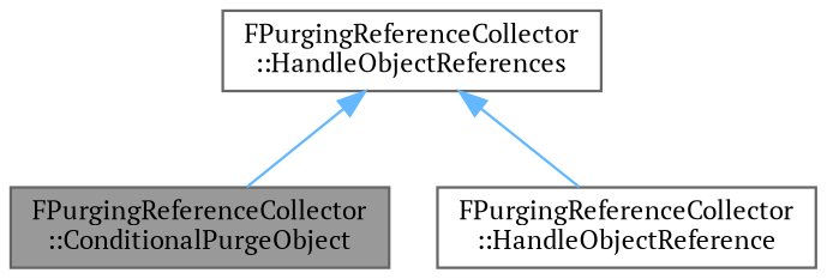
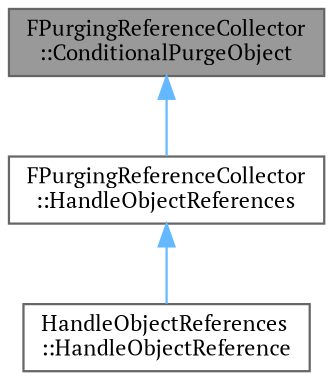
  digraph {
    fontname="PT Serif"
    rankdir=TB
    node [color=grey40 fillcolor=white fontname="PT Serif" fontsize=10 shape=box style=filled]
    edge [color=steelblue1 dir=back fontname="PT Serif" fontsize=10 labelfontname=Helvetica labelfontsize=10 style=solid]
    n1 [color=gray40 fillcolor=grey60 fontcolor=black height=0.2 label="FPurgingReferenceCollector\l::ConditionalPurgeObject" width=0.4]
    n2 [height=0.2 label="FPurgingReferenceCollector\l::HandleObjectReferences" width=0.4]
-   n3 [height=0.2 label="FPurgingReferenceCollector\l::HandleObjectReference" width=0.4]
-   n2 -> n1
+   n3 [height=0.2 label="HandleObjectReferences\l::HandleObjectReference" width=0.4]
+   n1 -> n2
    n2 -> n3
  }
